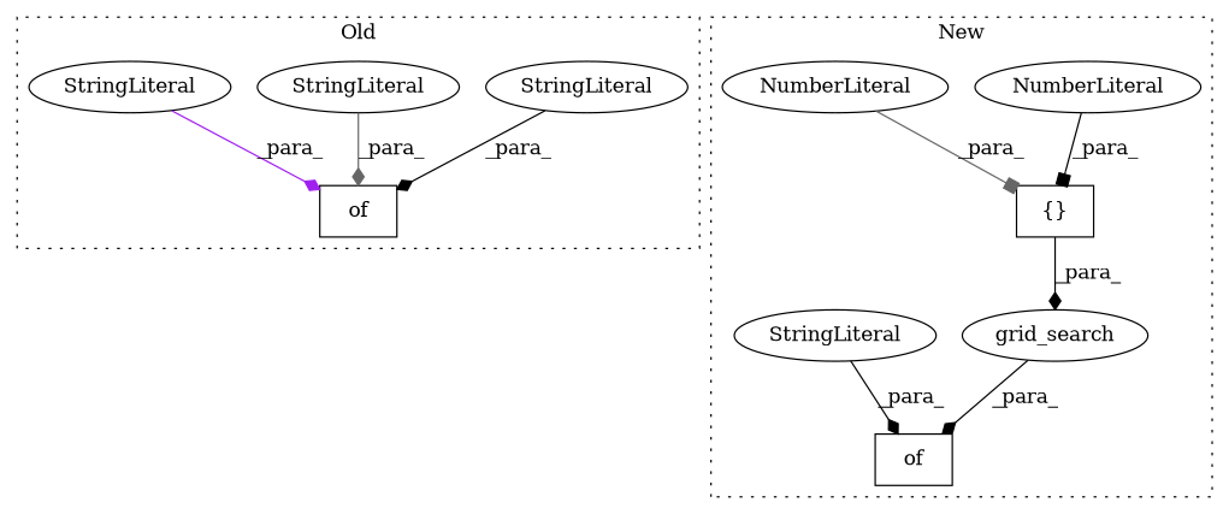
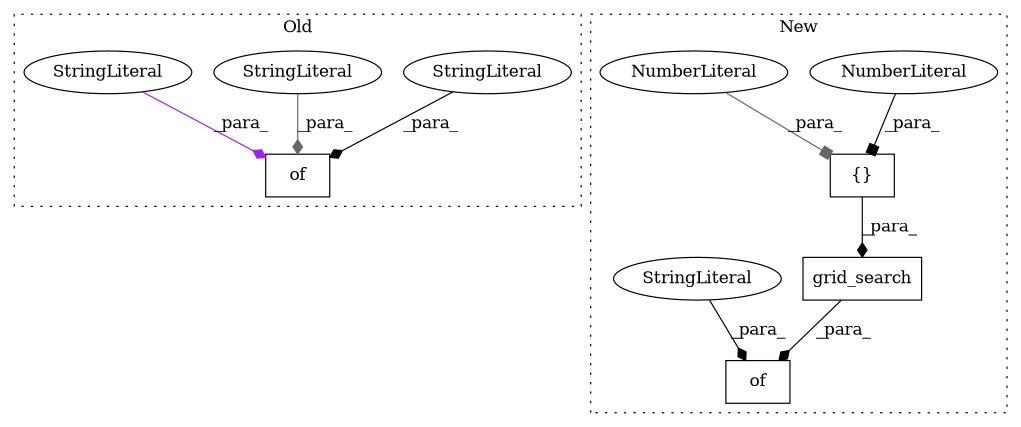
  digraph {
    node [a=45 l="3,1" shape=ellipse]
    edge [color=black arrowhead=diamond]
    n1 [a=32 label=of s="1641,1888" shape=box]
    n2 [l=9 label=StringLiteral s=1804]
    n3 [l=8 label=StringLiteral s=1822]
    n4 [l=15 label=StringLiteral s=1644]
-   n5 [a=32 l="12,1" label=grid_search s="1888,1925"]
+   n5 [a=32 l="12,1" label=grid_search s="1888,1925" shape=box]
    n6 [a=4 l="1,1" label="{}" s="1911,1924" shape=box]
    n7 [a=32 label=of s="1875,1926" shape=box]
    n8 [a=34 l=5 label=NumberLiteral s=1919]
    n9 [a=34 l=6 label=NumberLiteral s=1912]
    n10 [l=4 label=StringLiteral s=1878]
    subgraph cluster_1 {
      label=Old
      style=dotted
      n1
      n2
      n3
      n4
    }
    subgraph cluster_2 {
      label=New
      style=dotted
      n5
      n6
      n7
      n8
      n9
      n10
    }
    n2 -> n1 [label=_para_]
    n3 -> n1 [label=_para_ color=gray40]
    n4 -> n1 [label=_para_ color=purple]
    n5 -> n7 [label=_para_]
    n6 -> n5 [label=_para_]
    n8 -> n6 [label=_para_ arrowhead=box]
    n9 -> n6 [label=_para_ color=gray40 arrowhead=box]
    n10 -> n7 [label=_para_]
  }
